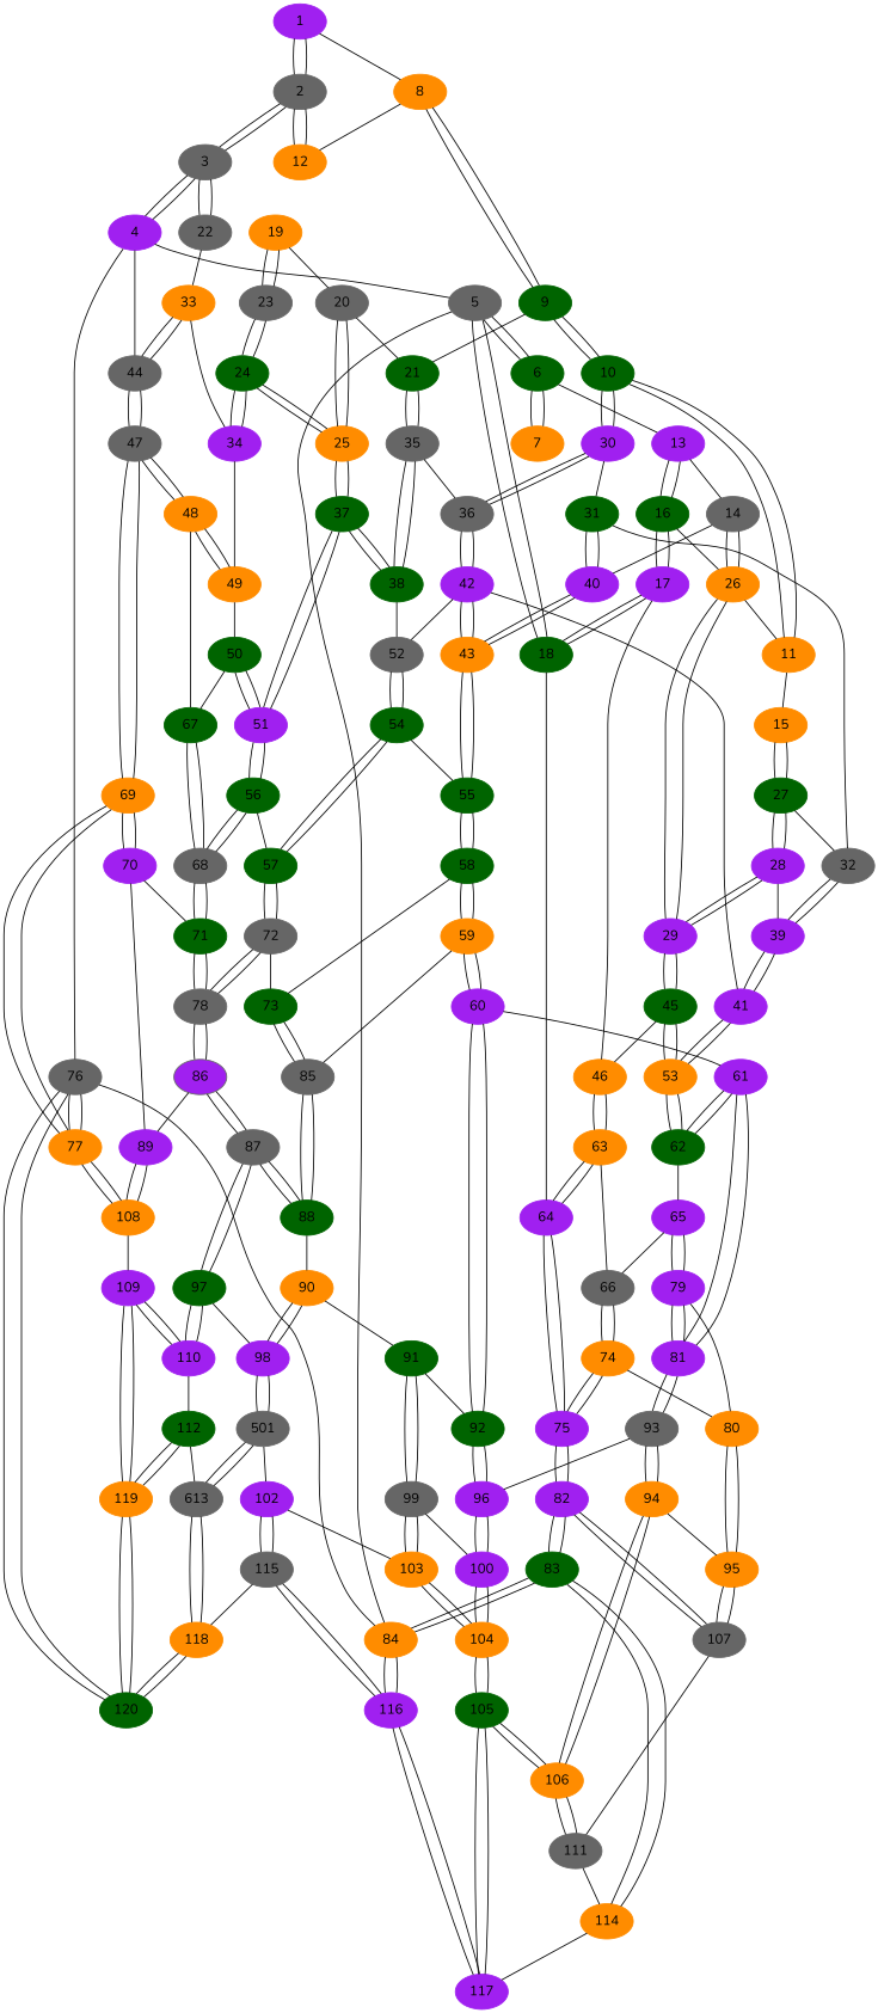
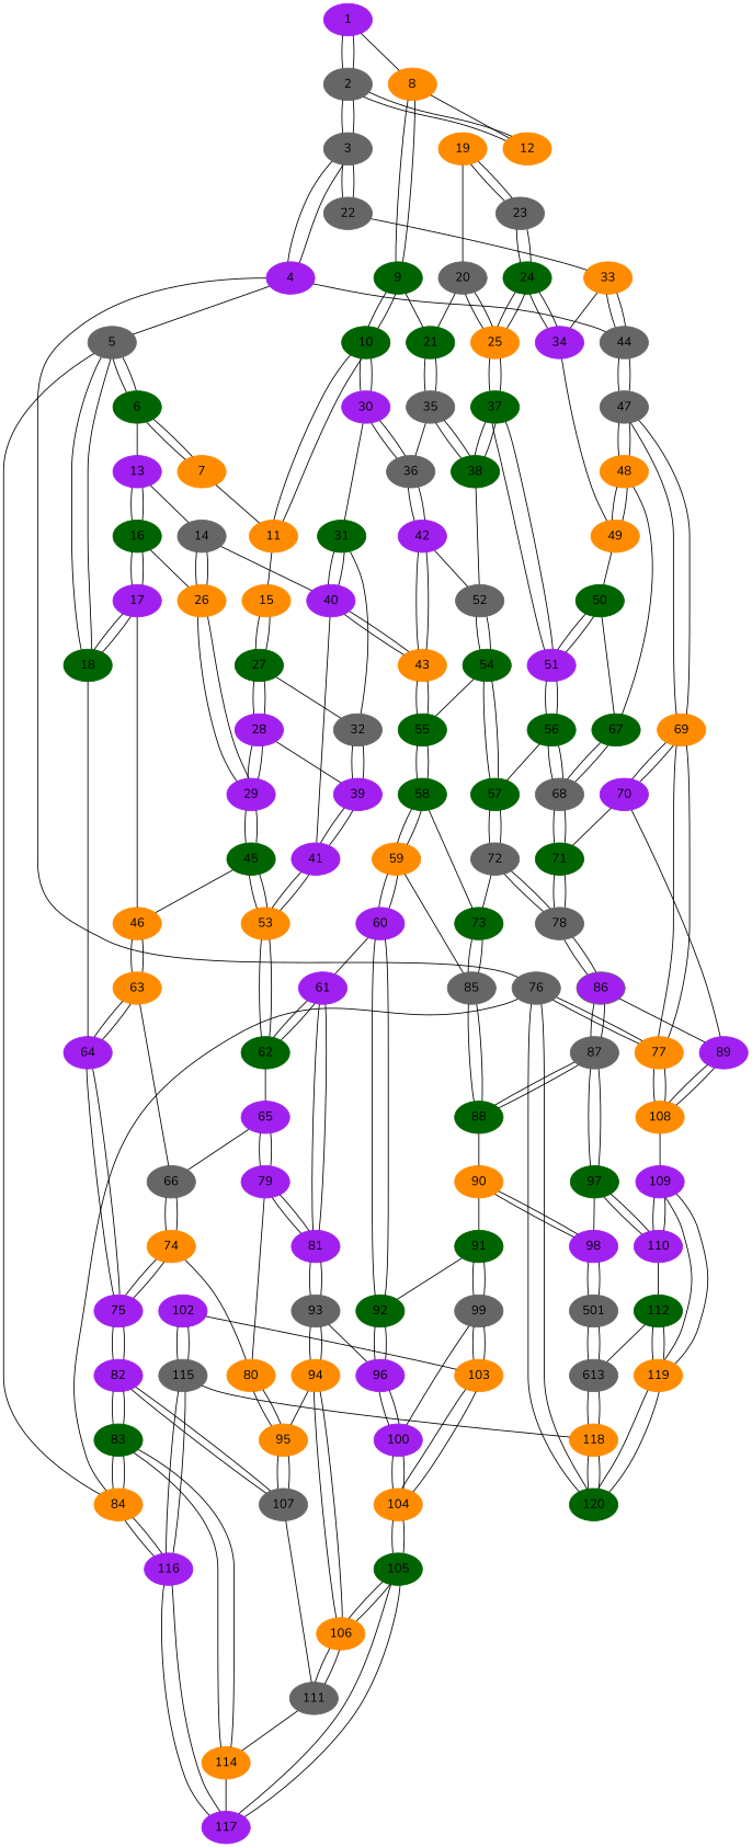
  graph {
    fontname=Nunito
    node [color=purple fontname=Nunito style=filled]
    edge [fontname=Nunito]
    2 [color=gray40]
    1
    8 [color=darkorange]
    3 [color=gray40]
    12 [color=darkorange]
    9 [color=darkgreen]
    4
    22 [color=gray40]
    5 [color=gray40]
    44 [color=gray40]
    76 [color=gray40]
    33 [color=darkorange]
    6 [color=darkgreen]
    18 [color=darkgreen]
    84 [color=darkorange]
    47 [color=gray40]
    77 [color=darkorange]
    120 [color=darkgreen]
    7 [color=darkorange]
    13
    64
    116
    11 [color=darkorange]
    14 [color=gray40]
    16 [color=darkgreen]
    15 [color=darkorange]
    10 [color=darkgreen]
    21 [color=darkgreen]
    30
    35 [color=gray40]
    31 [color=darkgreen]
    36 [color=gray40]
    27 [color=darkgreen]
    19 [color=darkorange]
    20 [color=gray40]
    23 [color=gray40]
    26 [color=darkorange]
    40
    17
    29
    28
    32 [color=gray40]
    46 [color=darkorange]
    63 [color=darkorange]
    75
    25 [color=darkorange]
    24 [color=darkgreen]
    37 [color=darkgreen]
    38 [color=darkgreen]
    34
    49 [color=darkorange]
    51
    45 [color=darkgreen]
    39
    41
    53 [color=darkorange]
    42
    43 [color=darkorange]
    50 [color=darkgreen]
    52 [color=gray40]
    56 [color=darkgreen]
    54 [color=darkgreen]
    55 [color=darkgreen]
    62 [color=darkgreen]
    58 [color=darkgreen]
    48 [color=darkorange]
    69 [color=darkorange]
    66 [color=gray40]
    67 [color=darkgreen]
    70
    68 [color=gray40]
    57 [color=darkgreen]
    65
    72 [color=gray40]
    59 [color=darkorange]
    73 [color=darkgreen]
    71 [color=darkgreen]
    78 [color=gray40]
    60
    85 [color=gray40]
    61
    92 [color=darkgreen]
    88 [color=darkgreen]
    81
    96
    93 [color=gray40]
    79
    74 [color=darkorange]
    82
    80 [color=darkorange]
    89
    108 [color=darkorange]
    86 [color=gray40 fillcolor=purple]
    95 [color=darkorange]
    83 [color=darkgreen]
    107 [color=gray40]
    109
    87 [color=gray40]
    94 [color=darkorange]
    114 [color=darkorange]
    111 [color=gray40]
    117
    90 [color=darkorange]
    97 [color=darkgreen]
    98
    110
    91 [color=darkgreen]
    99 [color=gray40]
    n109 [color=gray40 label=501]
    100
    103 [color=darkorange]
    106 [color=darkorange]
    104 [color=darkorange]
    112 [color=darkgreen]
    102
    n116 [color=gray40 label=613]
    105 [color=darkgreen]
    115 [color=gray40]
    118 [color=darkorange]
    119 [color=darkorange]
    2 -- 3
    2 -- 3
    2 -- 12
    2 -- 12
    1 -- 2
    1 -- 2
    1 -- 8
    8 -- 12
    8 -- 9
    8 -- 9
    3 -- 4
    3 -- 4
    3 -- 22
    3 -- 22
    9 -- 10
    9 -- 10
    9 -- 21
    4 -- 5
    4 -- 44
    4 -- 76
    22 -- 33
    5 -- 6
    5 -- 6
    5 -- 18
    5 -- 18
    5 -- 84
    44 -- 47
    44 -- 47
    76 -- 84
    76 -- 77
    76 -- 77
    76 -- 120
    76 -- 120
    33 -- 44
    33 -- 44
    33 -- 34
    6 -- 7
    6 -- 7
    6 -- 13
    18 -- 64
    84 -- 116
    84 -- 116
    47 -- 48
    47 -- 48
    47 -- 69
    47 -- 69
    77 -- 108
    77 -- 108
-   26 -- 11
+   7 -- 11
    13 -- 14
    13 -- 16
    13 -- 16
    64 -- 75
    64 -- 75
    116 -- 117
    116 -- 117
    11 -- 15
    14 -- 26
    14 -- 26
    14 -- 40
    16 -- 26
    16 -- 17
    16 -- 17
    15 -- 27
    15 -- 27
    10 -- 11
    10 -- 11
    10 -- 30
    10 -- 30
    21 -- 35
    21 -- 35
    30 -- 31
    30 -- 36
    30 -- 36
    35 -- 36
    35 -- 38
    35 -- 38
    31 -- 40
    31 -- 40
    31 -- 32
    36 -- 42
    36 -- 42
    27 -- 28
    27 -- 28
    27 -- 32
    19 -- 20
    19 -- 23
    19 -- 23
    20 -- 21
    20 -- 25
    20 -- 25
    23 -- 24
    23 -- 24
    26 -- 29
    26 -- 29
-   42 -- 41
+   40 -- 41
    40 -- 43
    40 -- 43
    17 -- 18
    17 -- 18
    17 -- 46
    29 -- 45
    29 -- 45
    28 -- 29
    28 -- 29
    28 -- 39
    32 -- 39
    32 -- 39
    46 -- 63
    46 -- 63
    63 -- 64
    63 -- 64
    63 -- 66
    75 -- 82
    75 -- 82
    25 -- 37
    25 -- 37
    24 -- 25
    24 -- 25
    24 -- 34
    24 -- 34
    37 -- 38
    37 -- 38
    37 -- 51
    37 -- 51
    38 -- 52
    34 -- 49
    49 -- 50
    51 -- 56
    51 -- 56
    45 -- 46
    45 -- 53
    45 -- 53
    39 -- 41
    39 -- 41
    41 -- 53
    41 -- 53
    53 -- 62
    53 -- 62
    42 -- 43
    42 -- 43
    42 -- 52
    43 -- 55
    43 -- 55
    50 -- 51
    50 -- 51
    50 -- 67
    52 -- 54
    52 -- 54
    56 -- 68
    56 -- 68
    56 -- 57
    54 -- 55
    54 -- 57
    54 -- 57
    55 -- 58
    55 -- 58
    62 -- 65
    58 -- 59
    58 -- 59
    58 -- 73
    48 -- 49
    48 -- 49
    48 -- 67
    69 -- 77
    69 -- 77
    69 -- 70
    69 -- 70
    66 -- 74
    66 -- 74
    67 -- 68
    67 -- 68
    70 -- 71
    70 -- 89
    68 -- 71
    68 -- 71
    57 -- 72
    57 -- 72
    65 -- 66
    65 -- 79
    65 -- 79
    72 -- 73
    72 -- 78
    72 -- 78
    59 -- 60
    59 -- 60
    59 -- 85
    73 -- 85
    73 -- 85
    71 -- 78
    71 -- 78
    78 -- 86
    78 -- 86
    60 -- 61
    60 -- 92
    60 -- 92
    85 -- 88
    85 -- 88
    61 -- 62
    61 -- 62
    61 -- 81
    61 -- 81
    92 -- 96
    92 -- 96
    88 -- 90
    81 -- 93
    81 -- 93
    96 -- 100
    96 -- 100
    93 -- 96
    93 -- 94
    93 -- 94
    79 -- 81
    79 -- 81
    79 -- 80
    74 -- 75
    74 -- 75
    74 -- 80
    82 -- 83
    82 -- 83
    82 -- 107
    82 -- 107
    80 -- 95
    80 -- 95
    89 -- 108
    89 -- 108
    108 -- 109
    86 -- 89
    86 -- 87
    86 -- 87
    95 -- 107
    95 -- 107
    83 -- 84
    83 -- 84
    83 -- 114
    83 -- 114
    107 -- 111
    109 -- 110
    109 -- 110
    109 -- 119
    109 -- 119
    87 -- 88
    87 -- 88
    87 -- 97
    87 -- 97
    94 -- 95
    94 -- 106
    94 -- 106
    114 -- 117
    111 -- 114
    90 -- 98
    90 -- 98
    90 -- 91
    97 -- 98
    97 -- 110
    97 -- 110
    98 -- n109
    98 -- n109
    110 -- 112
    91 -- 92
    91 -- 99
    91 -- 99
    99 -- 100
    99 -- 103
    99 -- 103
-   n109 -- 102
    n109 -- n116
    n109 -- n116
    100 -- 104
    100 -- 104
    103 -- 104
    103 -- 104
    106 -- 111
    106 -- 111
    104 -- 105
    104 -- 105
    112 -- n116
    112 -- 119
    112 -- 119
    102 -- 103
    102 -- 115
    102 -- 115
    n116 -- 118
    n116 -- 118
    105 -- 117
    105 -- 117
    105 -- 106
    105 -- 106
    115 -- 116
    115 -- 116
    115 -- 118
    118 -- 120
    118 -- 120
    119 -- 120
    119 -- 120
  }
